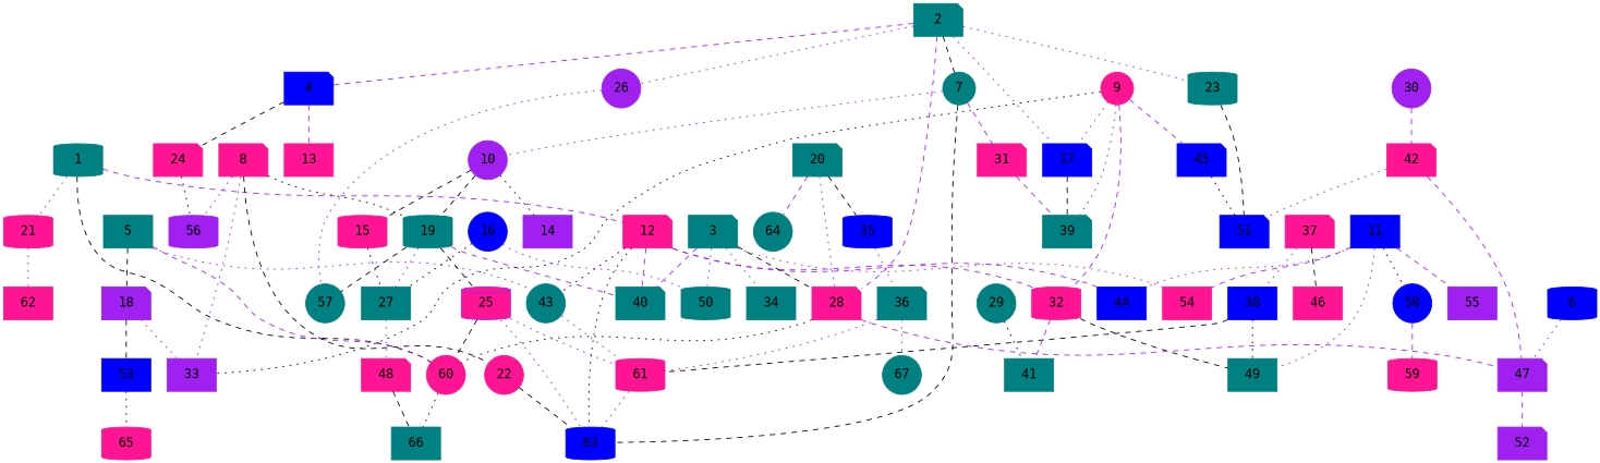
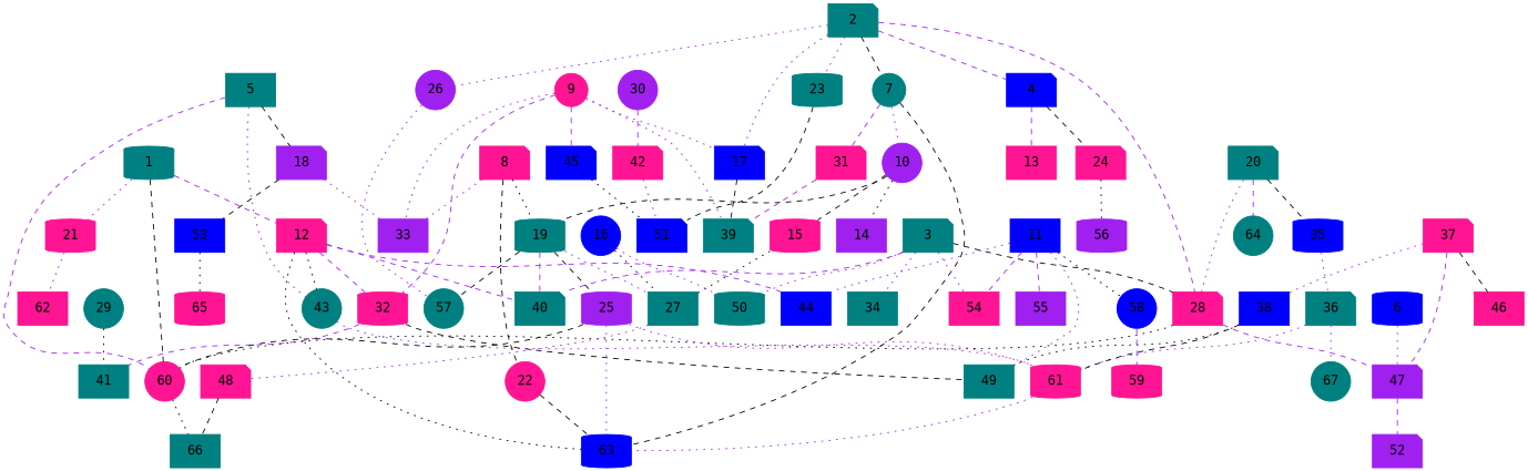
  graph {
    fontname="DejaVu Sans Mono"
    node [color=teal fontname="DejaVu Sans Mono" shape=note style=filled]
    edge [color=purple fontname="DejaVu Sans Mono" style=dotted weight=1.0]
    1 [shape=cylinder]
    12 [color=deeppink]
    21 [color=deeppink shape=cylinder]
    60 [color=deeppink shape=circle]
    40
    43 [shape=circle]
    63 [color=blue shape=cylinder]
    32 [color=deeppink shape=cylinder]
    44 [color=blue shape=box]
    62 [color=deeppink shape=box]
    66 [shape=box]
    4 [color=blue]
    2
    7 [shape=circle]
    17 [color=blue]
    23 [shape=cylinder]
    26 [color=purple shape=circle]
    28 [color=deeppink]
    13 [color=deeppink shape=box]
    24 [color=deeppink]
    10 [color=purple shape=circle]
    31 [color=deeppink]
    39
    51 [color=blue]
    57 [shape=circle]
    47 [color=purple]
    3
    34 [shape=box]
    50 [shape=cylinder]
    54 [color=deeppink shape=box]
    56 [color=purple shape=cylinder]
    5 [shape=box]
    18 [color=purple]
    33 [color=purple shape=box]
    53 [color=blue shape=box]
    61 [color=deeppink shape=cylinder]
    6 [color=blue shape=cylinder]
    52 [color=purple]
    19 [shape=cylinder]
    14 [color=purple shape=box]
    15 [color=deeppink shape=cylinder]
    8 [color=deeppink]
    22 [color=deeppink shape=circle]
    27 [shape=box]
-   25 [color=purple shape=cylinder fillcolor=deeppink]
+   25 [color=purple shape=cylinder]
    9 [color=deeppink shape=circle]
    45 [color=blue]
    49 [shape=box]
    41 [shape=box]
    11 [color=blue shape=box]
    55 [color=purple shape=box]
    58 [color=blue shape=circle]
    59 [color=deeppink shape=cylinder]
    48 [color=deeppink]
    16 [color=blue shape=circle]
    65 [color=deeppink shape=cylinder]
    20
    35 [color=blue shape=cylinder]
    64 [shape=circle]
    36
    29 [shape=circle]
    30 [color=purple shape=circle]
    42 [color=deeppink]
    67 [shape=circle]
    37 [color=deeppink]
    38 [color=blue shape=box]
    46 [color=deeppink shape=box]
    1 -- 12 [style=dashed]
    1 -- 21
    1 -- 60 [color=black style=dashed]
    12 -- 40 [style=dashed]
    12 -- 43 [color=black]
    12 -- 63 [color=black]
    12 -- 32 [style=dashed]
    12 -- 44 [style=dashed]
    21 -- 62
    60 -- 66 [color=black]
    43 -- 61
    32 -- 49 [color=black style=dashed]
    32 -- 41 [style=dashed]
    4 -- 13 [style=dashed]
    4 -- 24 [color=black style=dashed]
    2 -- 4 [style=dashed]
    2 -- 7 [color=black style=dashed]
    2 -- 17
    2 -- 23
    2 -- 26
    2 -- 28 [style=dashed]
    7 -- 63 [color=black style=dashed]
    7 -- 10
    7 -- 31 [style=dashed]
    17 -- 39 [color=black style=dashed]
    23 -- 51 [color=black style=dashed]
    26 -- 57
    28 -- 60 [color=black]
    28 -- 47 [style=dashed]
    24 -- 56 [color=black]
    10 -- 19 [color=black style=dashed]
    10 -- 14 [color=black]
    10 -- 15 [color=black style=dashed]
    31 -- 39 [style=dashed]
    47 -- 52 [style=dashed]
    3 -- 40 [style=dashed]
    3 -- 28 [color=black style=dashed]
    3 -- 34
    3 -- 50
    3 -- 54
    5 -- 60 [style=dashed]
    5 -- 43
    5 -- 18 [color=black style=dashed]
    18 -- 33
    18 -- 53 [color=black style=dashed weight=2.0]
    53 -- 65 [color=black]
    61 -- 63
    6 -- 47
    19 -- 40 [style=dashed]
    19 -- 57 [color=black style=dashed]
    19 -- 27
    19 -- 25 [color=black style=dashed]
    15 -- 27 [color=black]
-   8 -- 56
    8 -- 33
    8 -- 19 [color=black]
    8 -- 22 [color=black style=dashed]
    22 -- 63 [color=black style=dashed]
    27 -- 48
    25 -- 60 [color=black style=dashed]
    25 -- 63
    25 -- 61
    9 -- 32 [style=dashed]
    9 -- 17
    9 -- 39
-   9 -- 33 [color=black]
+   9 -- 33
    9 -- 45 [style=dashed]
    45 -- 51 [color=black]
    11 -- 44
    11 -- 54 [style=dashed]
    11 -- 49
    11 -- 55 [style=dashed]
    11 -- 58 [color=black]
    58 -- 59 [style=dashed]
    48 -- 66 [color=black style=dashed]
    16 -- 50
    16 -- 27 [color=black]
    20 -- 28
    20 -- 35 [color=black style=dashed]
    20 -- 64 [style=dashed]
    35 -- 36
    36 -- 61
    36 -- 67
    29 -- 41 [color=black]
    30 -- 42 [style=dashed]
    42 -- 51
-   42 -- 47 [style=dashed]
+   37 -- 47 [style=dashed]
    37 -- 38
    37 -- 46 [color=black style=dashed]
    38 -- 61 [color=black style=dashed]
    38 -- 49 [color=black]
  }
